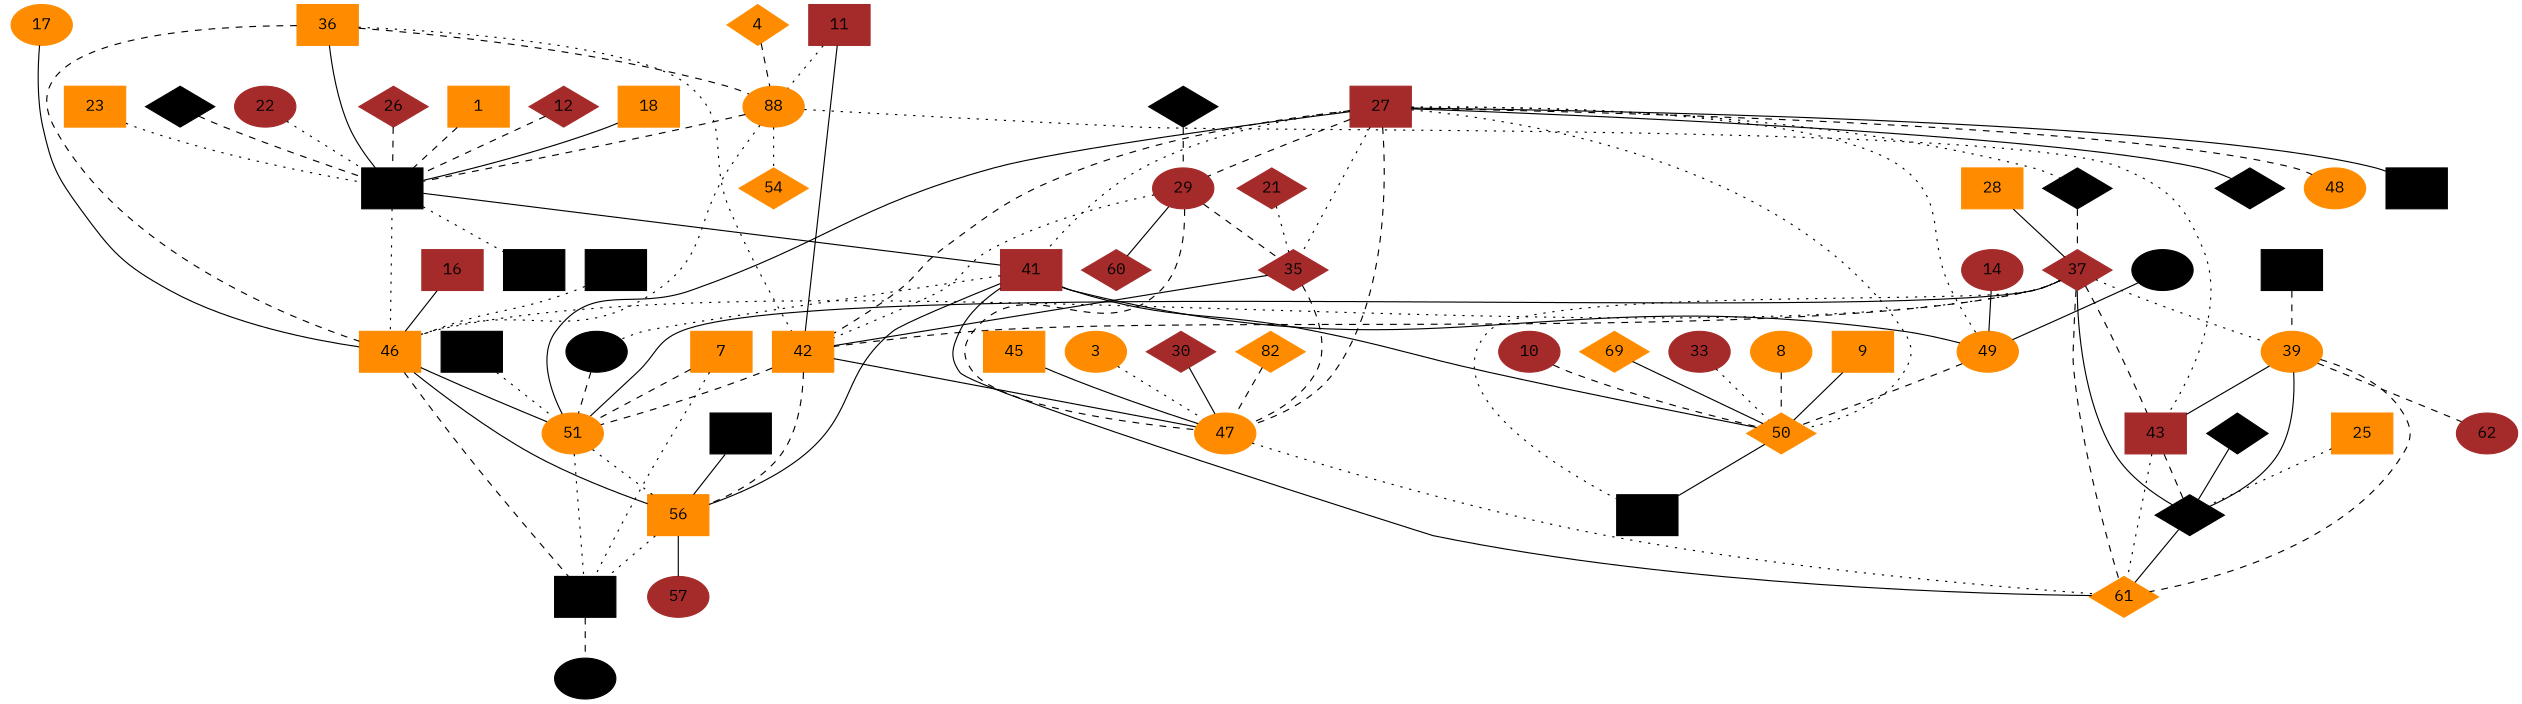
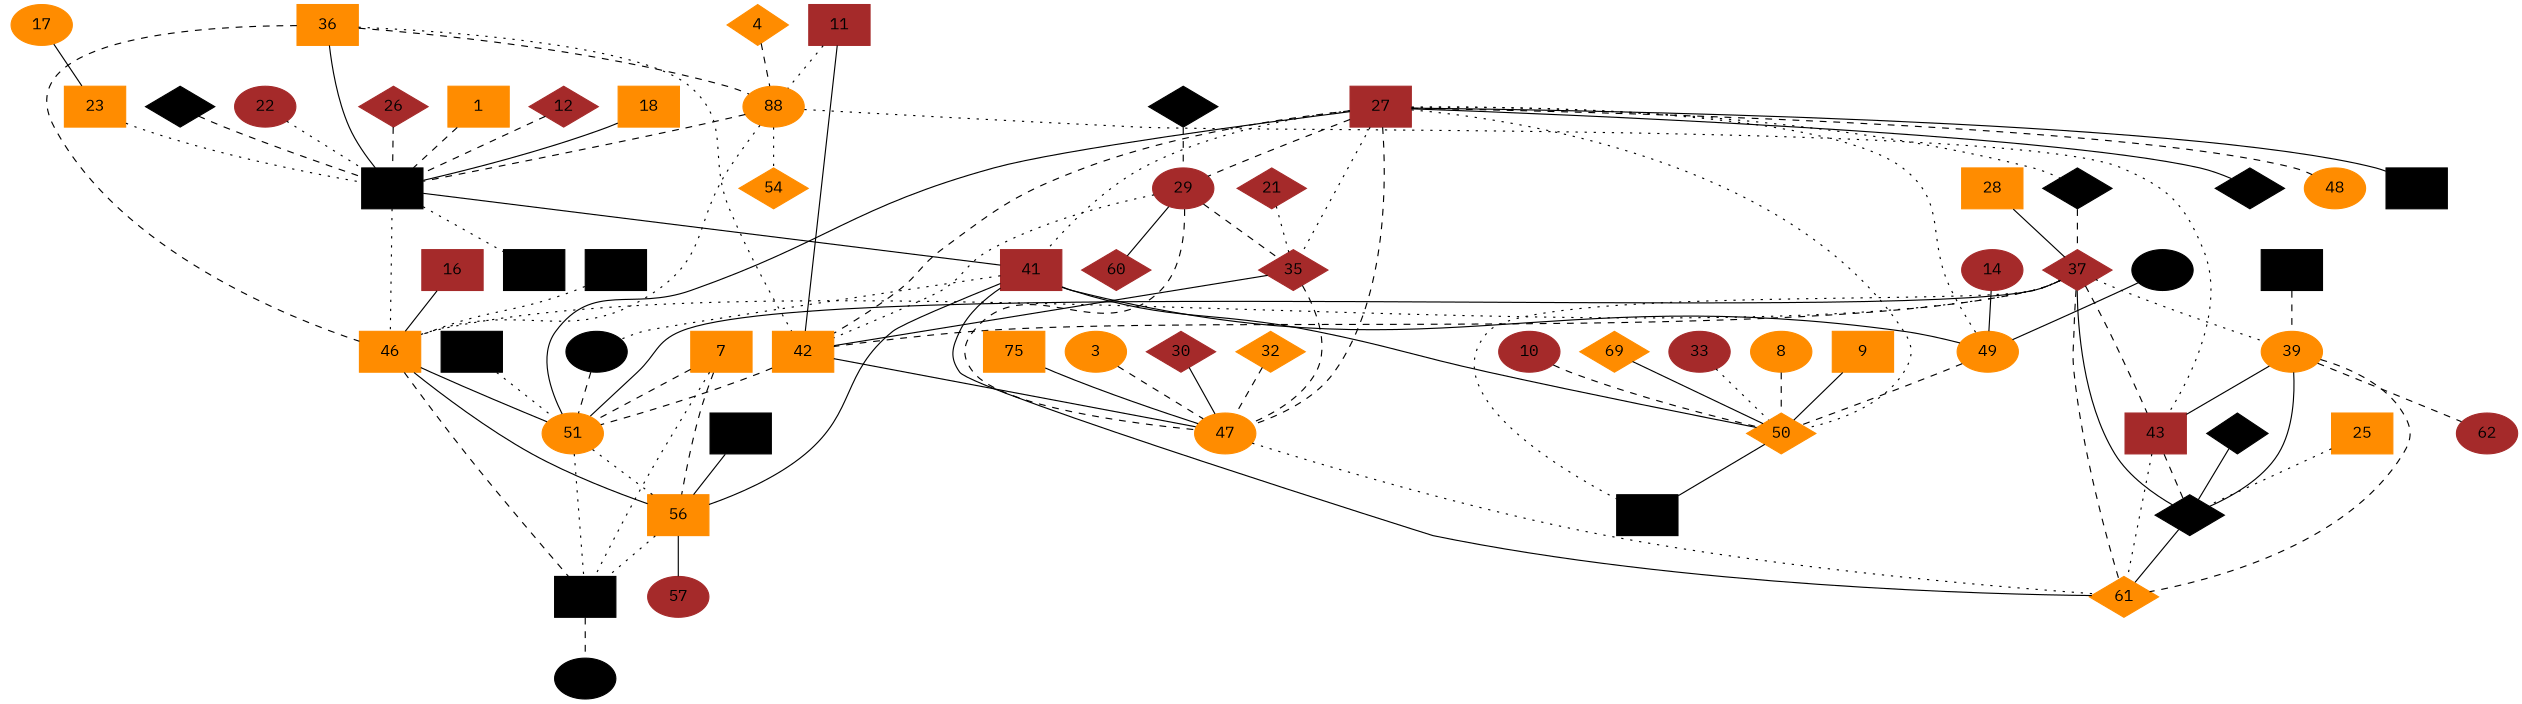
  graph {
    fontname="IBM Plex Mono"
    node [color=darkorange fontname="IBM Plex Mono" shape=box style=filled]
    edge [fontname="IBM Plex Mono" style=dashed weight=1.0]
    40 [color=black]
    1
    46
    41 [color=brown]
    63 [color=black]
    2 [color=black]
    51 [shape=ellipse]
    56
    58 [color=black]
    3 [shape=ellipse]
    47 [shape=ellipse]
    61 [shape=diamond]
    4 [shape=diamond]
    n14 [label=88 shape=ellipse]
    43 [color=brown]
    54 [shape=diamond]
    5 [color=black]
    6 [color=black shape=diamond]
    55 [color=black shape=diamond]
    7
    57 [color=brown shape=ellipse]
    64 [color=black shape=ellipse]
    8 [shape=ellipse]
    50 [shape=diamond]
    52 [color=black]
    9
    10 [color=brown shape=ellipse]
    11 [color=brown]
    42
    12 [color=brown shape=diamond]
    13 [color=black]
    39 [shape=ellipse]
    62 [color=brown shape=ellipse]
    14 [color=brown shape=ellipse]
    49 [shape=ellipse]
    15 [color=black shape=ellipse]
    16 [color=brown]
    17 [shape=ellipse]
    18
    n40 [label=69 shape=diamond]
    20 [color=black shape=diamond]
    21 [color=brown shape=diamond]
    35 [color=brown shape=diamond]
    22 [color=brown shape=ellipse]
    23
    24 [color=black shape=diamond]
    29 [color=brown shape=ellipse]
    60 [color=brown shape=diamond]
    25
    26 [color=brown shape=diamond]
    27 [color=brown]
    31 [color=black shape=diamond]
    34 [color=black shape=diamond]
    48 [shape=ellipse]
    59 [color=black]
    37 [color=brown shape=diamond]
    44 [color=black shape=ellipse]
    28
    30 [color=brown shape=diamond]
-   32 [shape=diamond label=82]
+   32 [shape=diamond]
    33 [color=brown shape=ellipse]
    36
-   45
+   45 [label=75]
    53 [color=black]
    40 -- 46 [style=dotted weight=2.0]
    40 -- 41 [style=solid]
    40 -- 63 [style=dotted]
    1 -- 40
    46 -- 51 [style=solid]
    46 -- 56 [style=solid weight=2.0]
    46 -- 58 [weight=2.0]
    41 -- 56 [style=solid]
    41 -- 61 [style=solid]
    41 -- 50 [style=solid]
    41 -- 49 [style=solid]
    41 -- 44 [style=dotted]
    2 -- 51 [style=dotted]
    51 -- 56 [style=dotted weight=2.0]
    51 -- 58 [style=dotted]
    56 -- 58 [style=dotted weight=2.0]
    56 -- 57 [style=solid]
    58 -- 64
-   3 -- 47 [style=dotted]
+   3 -- 47
    47 -- 61 [style=dotted]
    4 -- n14
    n14 -- 40
    n14 -- 46 [style=dotted weight=2.0]
    n14 -- 43 [style=dotted]
    n14 -- 54 [style=dotted]
    43 -- 61 [style=dotted weight=2.0]
    43 -- 55 [weight=2.0]
    5 -- 46 [style=dotted]
    6 -- 55 [style=solid]
    55 -- 61 [style=solid]
    7 -- 51
-   42 -- 56 [weight=2.0]
+   7 -- 56 [weight=2.0]
    7 -- 58 [style=dotted]
    8 -- 50
    50 -- 52 [style=solid]
    9 -- 50 [style=solid]
    10 -- 50
    11 -- n14 [style=dotted]
    11 -- 42 [style=solid]
    42 -- 51
    42 -- 47 [style=solid]
    12 -- 40
    13 -- 39
    39 -- 61
    39 -- 43 [style=solid weight=2.0]
    39 -- 55 [style=solid]
    39 -- 62
    14 -- 49 [style=solid]
    49 -- 50
    15 -- 49 [style=solid]
    16 -- 46 [style=solid]
-   17 -- 46 [style=solid]
+   17 -- 23 [style=solid]
    18 -- 40 [style=solid]
    n40 -- 50 [style=solid]
    20 -- 40
    21 -- 35 [style=dotted]
    35 -- 47
    35 -- 42 [style=solid]
    22 -- 40 [style=dotted]
    23 -- 40 [style=dotted]
    24 -- 29
    29 -- 47
    29 -- 42 [style=dotted]
    29 -- 35
    29 -- 60 [style=solid]
    25 -- 55 [style=dotted]
    26 -- 40
    27 -- 41 [style=dotted weight=3.0]
    27 -- 51 [style=solid]
    27 -- 47 [weight=2.0]
    27 -- 50 [style=dotted weight=3.0]
    27 -- 42 [weight=2.0]
    27 -- 49 [style=dotted weight=3.0]
    27 -- 35 [style=dotted weight=2.0]
    27 -- 29 [weight=2.0]
    27 -- 31 [style=dotted]
    27 -- 34 [style=solid]
    27 -- 48
    27 -- 59 [style=solid]
    31 -- 37
    37 -- 46 [style=dotted]
    37 -- 51 [style=solid]
    37 -- 61
    37 -- 43 [weight=2.0]
    37 -- 55 [style=solid]
    37 -- 52 [style=dotted]
    37 -- 42
    37 -- 39 [style=dotted]
    44 -- 51
    28 -- 37 [style=solid]
    30 -- 47 [style=solid]
    32 -- 47
    33 -- 50 [style=dotted]
    36 -- 40 [style=solid weight=2.0]
    36 -- 46 [weight=4.0]
    36 -- n14 [weight=2.0]
    36 -- 42 [style=dotted]
    45 -- 47 [style=solid]
    53 -- 56 [style=solid]
  }
